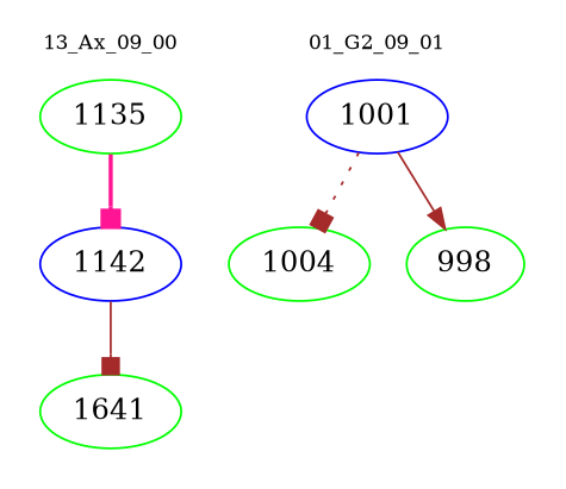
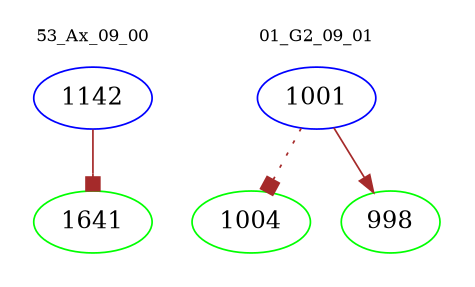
  digraph {
    node [color=green]
    edge [arrowhead=box color=brown style=solid]
-   n1 [label=1135]
    n2 [color=blue label=1142]
    n3 [label=1641]
    n4 [label=1004]
    n5 [color=blue label=1001]
    n6 [label=998]
    subgraph cluster_1 {
      color=white
      fontsize=10
-     label="13_Ax_09_00"
-     n1
+     label="53_Ax_09_00"
      n2
      n3
    }
    subgraph cluster_2 {
      color=white
      fontsize=10
      label="01_G2_09_01"
      n4
      n5
      n6
    }
-   n1 -> n2 [color=deeppink style=bold]
    n2 -> n3
    n5 -> n4 [style=dotted]
    n5 -> n6 [arrowhead=normal]
  }
